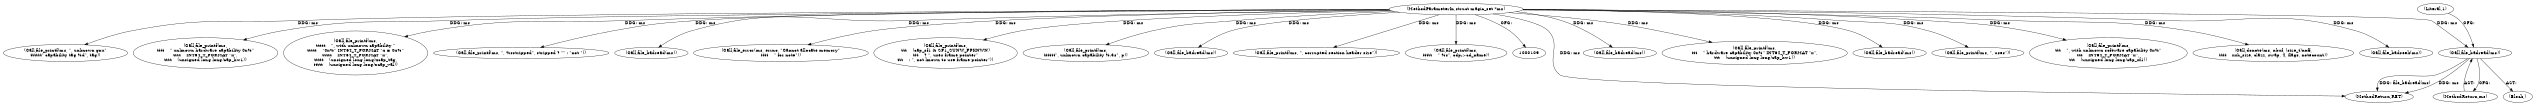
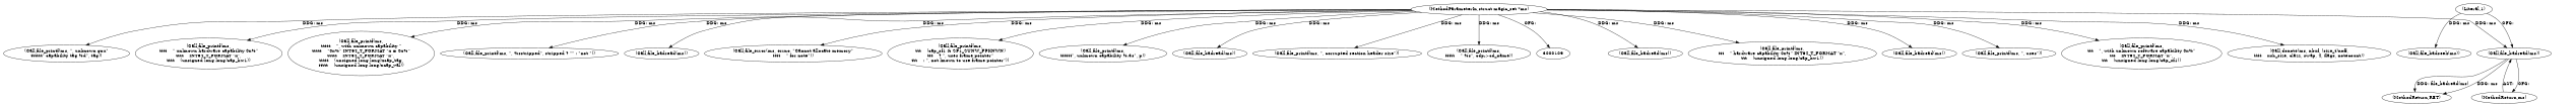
  digraph {
    n1 [label="(Call,file_badread(ms))"]
    n2 [label="(MethodReturn,ms)"]
-   n3 [label="(Block,)"]
    n4 [label="(MethodReturn,RET)"]
    n5 [label="(MethodParameterIn,struct magic_set *ms)"]
    n6 [label="(Call,file_badread(ms))"]
    n7 [label="(Call,file_printf(ms,\n\t\t\t    \" hardware capability 0x%\" INT64_T_FORMAT \"x\",\n\t\t\t    (unsigned long long)cap_hw1))"]
    n8 [label="(Call,file_badread(ms))"]
    n9 [label="(Call,file_printf(ms, \", uses\"))"]
    n10 [label="(Call,file_printf(ms,\n\t\t\t    \", with unknown software capability 0x%\"\n\t\t\t    INT64_T_FORMAT \"x\",\n\t\t\t    (unsigned long long)cap_sf1))"]
    n11 [label="(Call,donote(ms, nbuf, (size_t)noff,\n\t\t\t\t    xsh_size, clazz, swap, 4, flags, notecount))"]
    n12 [label="(Call,file_printf(ms, \", unknown gnu\"\n\t\t\t\t\t\t\" capability tag %d\", tag))"]
    n13 [label="(Call,file_printf(ms,\n\t\t\t\t    \" unknown hardware capability 0x%\"\n\t\t\t\t    INT64_T_FORMAT \"x\",\n\t\t\t\t    (unsigned long long)cap_hw1))"]
    n14 [label="(Call,file_printf(ms,\n\t\t\t\t\t    \", with unknown capability \"\n\t\t\t\t\t    \"0x%\" INT64_T_FORMAT \"x = 0x%\"\n\t\t\t\t\t    INT64_T_FORMAT \"x\",\n\t\t\t\t\t    (unsigned long long)xcap_tag,\n\t\t\t\t\t    (unsigned long long)xcap_val))"]
    n15 [label="(Call,file_badseek(ms))"]
    n16 [label="(Call,file_printf(ms, \", %sstripped\", stripped ? \"\" : \"not \"))"]
    n17 [label="(Call,file_badread(ms))"]
    n18 [label="(Call,file_error(ms, errno, \"Cannot allocate memory\"\n\t\t\t\t    \" for note\"))"]
    n19 [label="(Call,file_printf(ms,\n\t\t\t    (cap_sf1 & SF1_SUNW_FPKNWN)\n\t\t\t    ? \", uses frame pointer\"\n\t\t\t    : \", not known to use frame pointer\"))"]
    n20 [label="(Call,file_printf(ms,\n\t\t\t\t\t\t\", unknown capability %.3s\", p))"]
    n21 [label="(Call,file_badread(ms))"]
    n22 [label="(Call,file_printf(ms, \", corrupted section header size\"))"]
    n23 [label="(Call,file_printf(ms,\n\t\t\t\t\t    \" %s\", cdp->cd_name))"]
-   1000109
+   1000109 [label=3000109]
    n25 [label="(Literal,1)"]
    n1 -> n2 [label="CFG: "]
-   n1 -> n3 [label="AST: "]
    n1 -> n4 [label="DDG: file_badread(ms)"]
    n1 -> n4 [label="DDG: ms"]
    n2 -> n1 [label="AST: "]
    n5 -> n1 [label="DDG: ms"]
-   n5 -> n4 [label="DDG: ms"]
    n5 -> n6 [label="DDG: ms"]
    n5 -> n7 [label="DDG: ms"]
    n5 -> n8 [label="DDG: ms"]
    n5 -> n9 [label="DDG: ms"]
    n5 -> n10 [label="DDG: ms"]
    n5 -> n11 [label="DDG: ms"]
    n5 -> n12 [label="DDG: ms"]
    n5 -> n13 [label="DDG: ms"]
    n5 -> n14 [label="DDG: ms"]
-   n5 -> n15 [label="DDG: ms"]
+   n25 -> n15 [label="DDG: ms"]
    n5 -> n16 [label="DDG: ms"]
    n5 -> n17 [label="DDG: ms"]
    n5 -> n18 [label="DDG: ms"]
    n5 -> n19 [label="DDG: ms"]
    n5 -> n20 [label="DDG: ms"]
    n5 -> n21 [label="DDG: ms"]
    n5 -> n22 [label="DDG: ms"]
    n5 -> n23 [label="DDG: ms"]
    n5 -> 1000109 [label="CFG: "]
    n25 -> n1 [label="CFG: "]
  }
